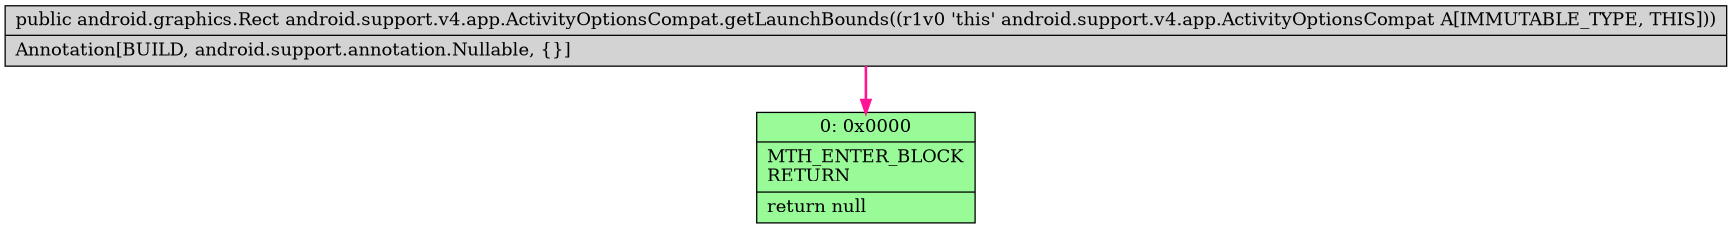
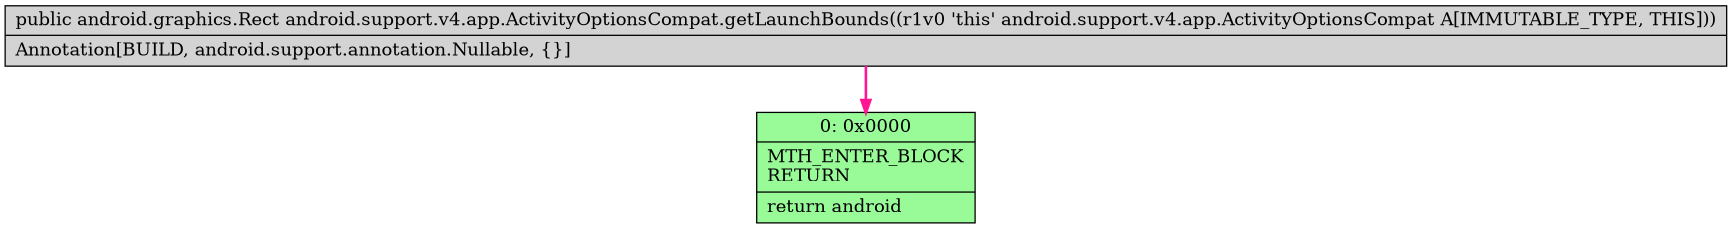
  digraph {
    node [shape=record style=filled]
-   n1 [label="{0\:\ 0x0000|MTH_ENTER_BLOCK\lRETURN\l|return null\l}" fillcolor=palegreen]
+   n1 [label="{0\:\ 0x0000|MTH_ENTER_BLOCK\lRETURN\l|return android\l}" fillcolor=palegreen]
    n2 [label="{public android.graphics.Rect android.support.v4.app.ActivityOptionsCompat.getLaunchBounds((r1v0 'this' android.support.v4.app.ActivityOptionsCompat A[IMMUTABLE_TYPE, THIS]))  | Annotation[BUILD, android.support.annotation.Nullable, \{\}]\l}" fillcolor=lightgrey]
    n2 -> n1 [color=deeppink style=bold]
  }
